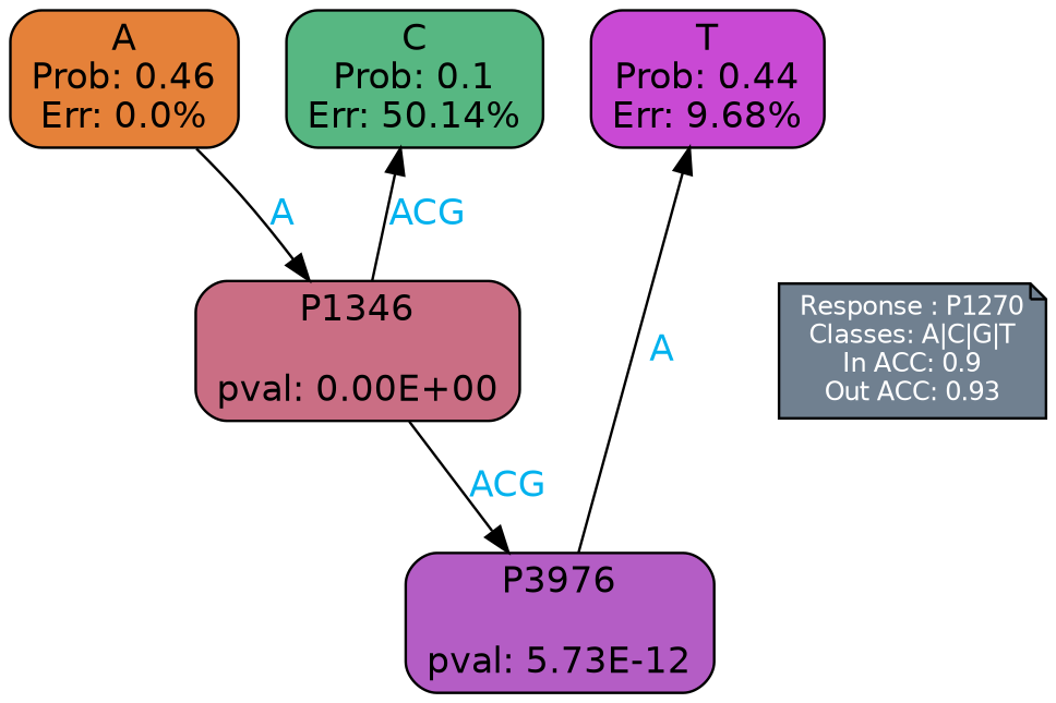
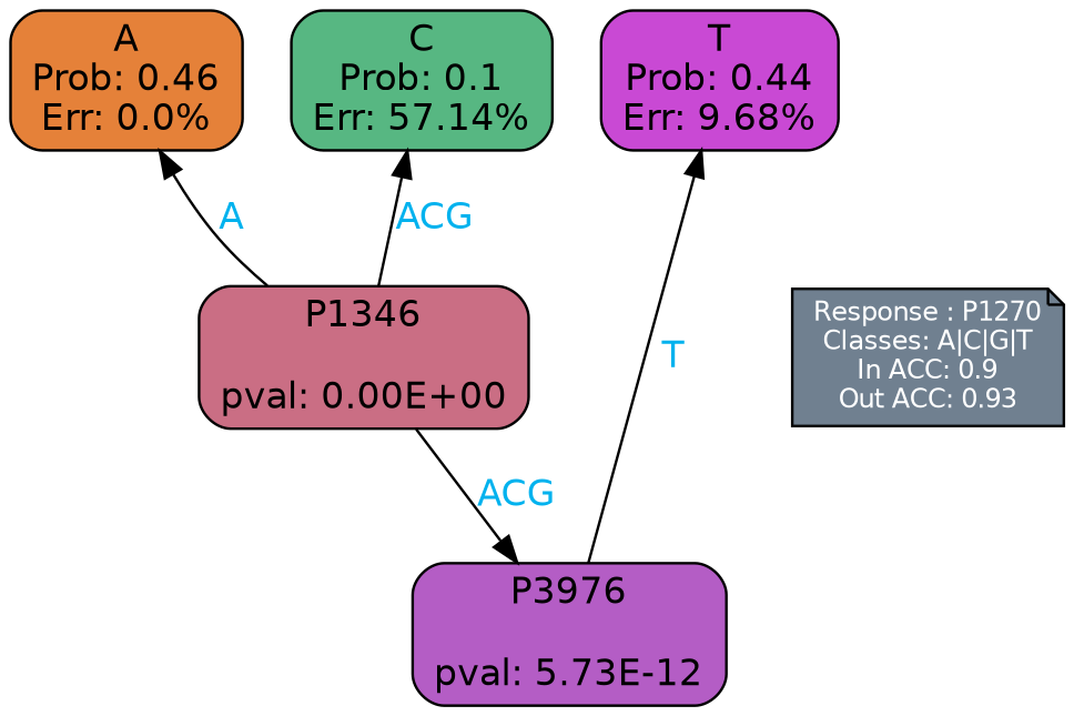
  digraph {
    ranksep=equally
    splines=polylines
    node [color=black fontname=helvetica shape=box style="filled, rounded"]
    edge [fontcolor=deepskyblue2 fontname=helvetica]
    n1 [fillcolor="#e58139" label="A\nProb: 0.46\nErr: 0.0%"]
-   n2 [fillcolor="#57b782" label="C\nProb: 0.1\nErr: 50.14%"]
+   n2 [fillcolor="#57b782" label="C\nProb: 0.1\nErr: 57.14%"]
    n3 [fillcolor="#c949d4" label="T\nProb: 0.44\nErr: 9.68%"]
    n4 [align=left fillcolor=slategray fontcolor=white fontsize=10 label="Response : P1270\nClasses: A|C|G|T\nIn ACC: 0.9\nOut ACC: 0.93\n" shape=note style=filled]
    n5 [fillcolor="#ca6e84" label="P1346\n\npval: 0.00E+00"]
    n6 [fillcolor="#b45dc5" label="P3976\n\npval: 5.73E-12"]
    subgraph sub_1 {
      rank=same
      n1
      n2
      n3
    }
    subgraph sub_2 {
      rank=same
      n4
      n5
    }
-   n1 -> n5 [label=A]
+   n5 -> n1 [label=A]
    n5 -> n2 [label=ACG]
    n5 -> n6 [label=ACG]
-   n6 -> n3 [label=A]
+   n6 -> n3 [label=T]
  }
